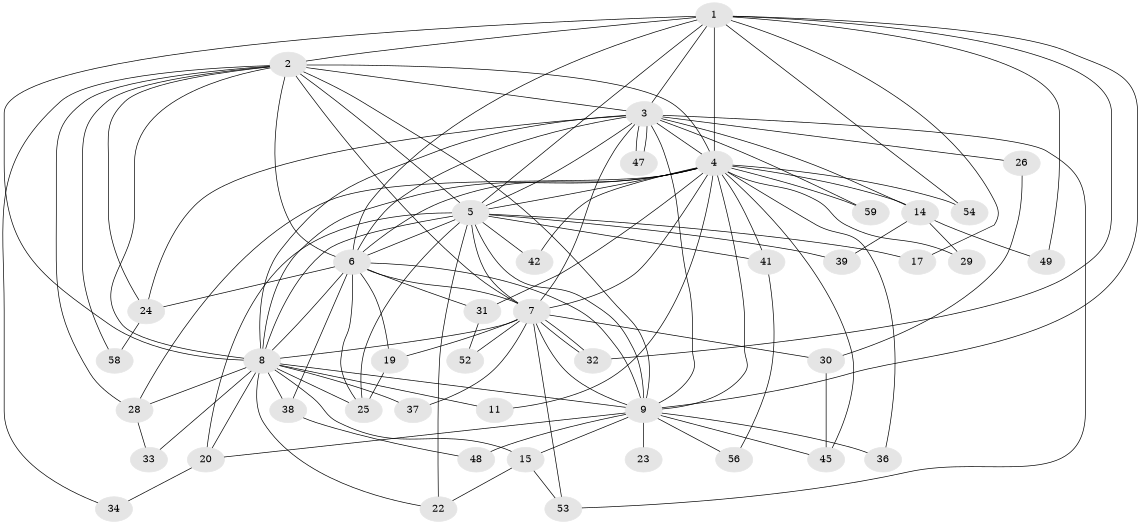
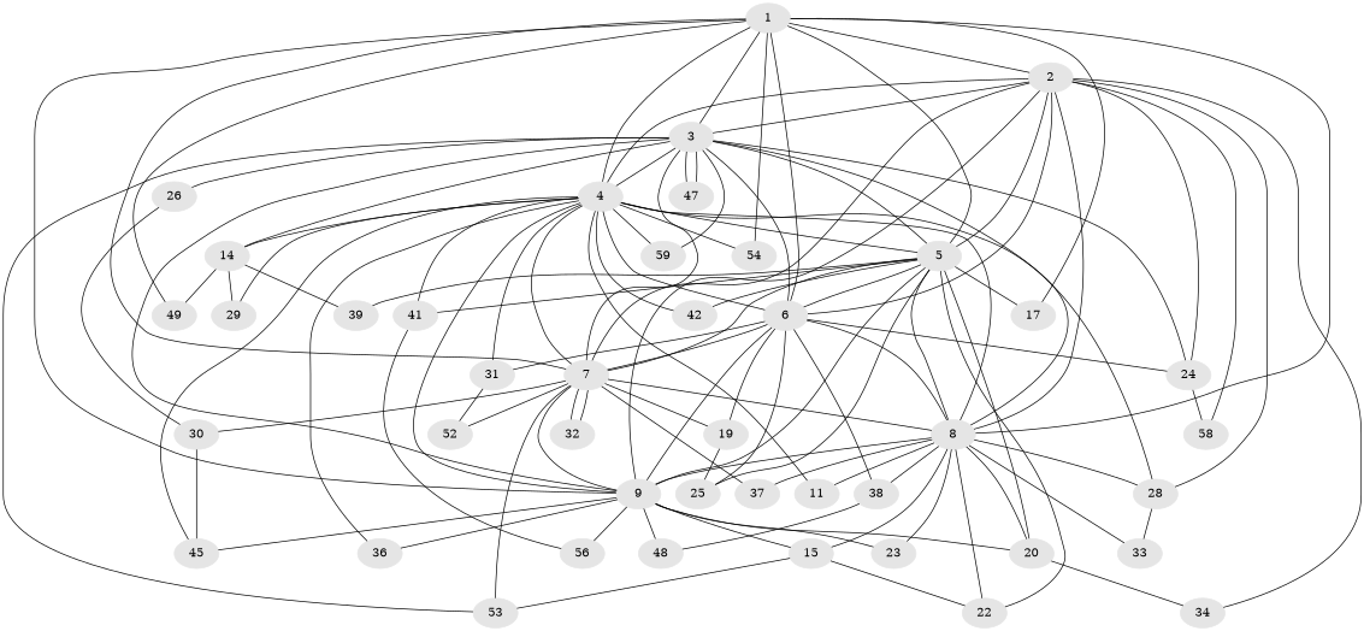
  graph {
    node [color=gray90 style=filled]
    1 [super="+61"]
    2 [super="+27"]
    3 [super="+46"]
    4 [super="+18"]
    5 [super="+13"]
    6 [super="+55"]
    7 [super="+16"]
    8 [super="+10"]
    9 [super="+12"]
    17
    49
    54
    24 [super="+43"]
    28 [super="+60"]
    34
    58
    26
    14 [super="+35"]
    47
    53 [super="+57"]
    59
    11
    29
    31
    36
    41
    42
    45 [super="+50"]
    20 [super="+21"]
    22 [super="+40"]
    25
    39
    19 [super="+51"]
    38
    30
    32
    37
    52
    15
    23
    33
    48
    56
    1 -- 2
    1 -- 3
    1 -- 4 [weight=2]
    1 -- 5
    1 -- 6
-   1 -- 32
+   1 -- 7
    1 -- 8 [weight=2]
    1 -- 9
    1 -- 17
    1 -- 49
    1 -- 54
    2 -- 3
    2 -- 4
    2 -- 5 [weight=2]
    2 -- 6
    2 -- 7
    2 -- 8 [weight=2]
    2 -- 9
    2 -- 24
    2 -- 28
    2 -- 34
    2 -- 58
    3 -- 4 [weight=3]
    3 -- 5
    3 -- 6
    3 -- 7
    3 -- 8 [weight=2]
    3 -- 9
    3 -- 24
    3 -- 26
    3 -- 14
    3 -- 47
    3 -- 47
    3 -- 53
    3 -- 59
    4 -- 5
    4 -- 6
    4 -- 7
    4 -- 8 [weight=2]
    4 -- 9
    4 -- 54
    4 -- 28
    4 -- 14 [weight=2]
    4 -- 59
    4 -- 11
    4 -- 29
    4 -- 31
    4 -- 36
    4 -- 41
    4 -- 42
    4 -- 45
    5 -- 6
    5 -- 7
    5 -- 8 [weight=2]
    5 -- 9
    5 -- 17
    5 -- 41
    5 -- 42
    5 -- 20
    5 -- 22
    5 -- 25
    5 -- 39
    6 -- 7 [weight=2]
    6 -- 8 [weight=2]
    6 -- 9 [weight=2]
    6 -- 24
    6 -- 31
    6 -- 25
    6 -- 19
    6 -- 38
    7 -- 8 [weight=2]
    7 -- 9
    7 -- 53
    7 -- 19
    7 -- 30
    7 -- 32
    7 -- 32
    7 -- 37
    7 -- 52
    8 -- 9 [weight=2]
    8 -- 28
    8 -- 11
    8 -- 20
    8 -- 22
    8 -- 38
    8 -- 37
    8 -- 15
-   8 -- 25
+   8 -- 23
    8 -- 33
    9 -- 36
    9 -- 45
    9 -- 20
    9 -- 15
    9 -- 23
    9 -- 48
    9 -- 56
    24 -- 58
    28 -- 33
    26 -- 30
    14 -- 49
    14 -- 29
    14 -- 39
    31 -- 52
    41 -- 56
    20 -- 34
    19 -- 25
    38 -- 48
    30 -- 45
    15 -- 53
    15 -- 22
  }
